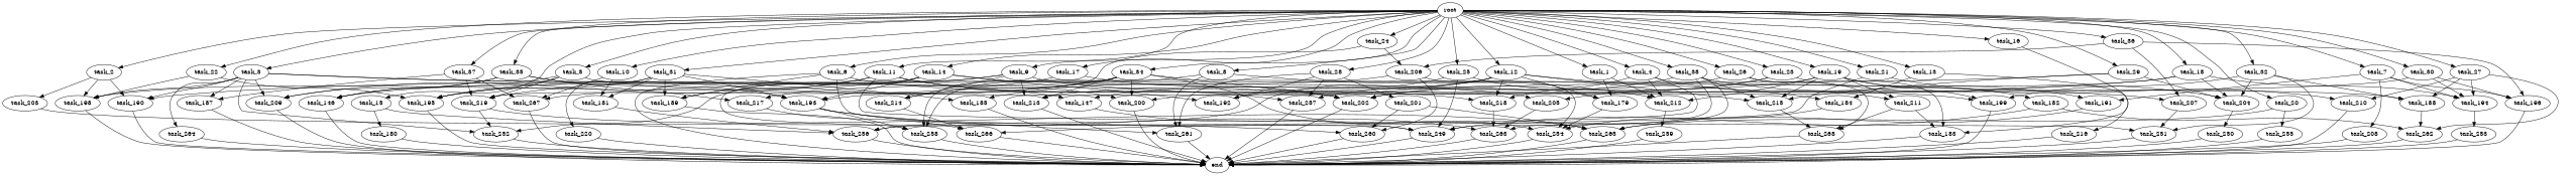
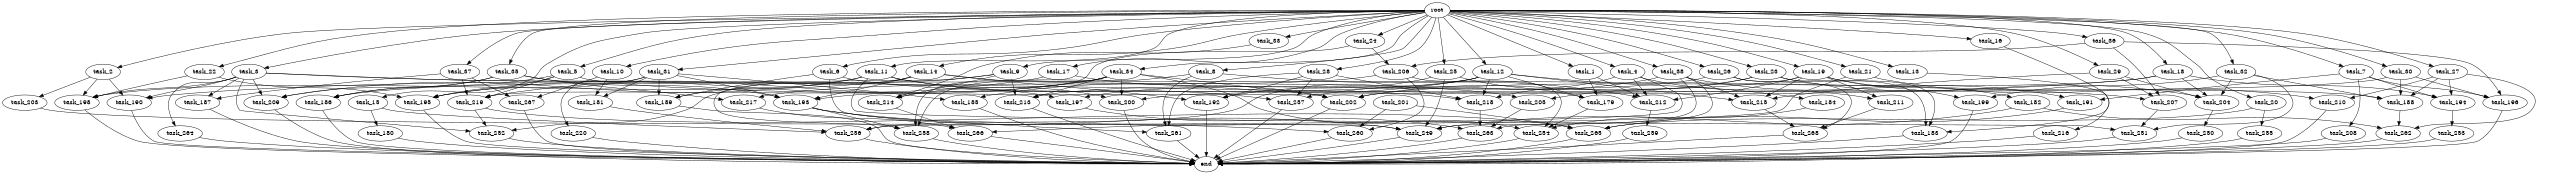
  digraph {
    root
    task_1
    task_2
    task_3
    task_4
    task_5
    task_6
    task_7
    task_8
    task_9
    task_10
    task_11
    task_12
    task_13
    task_14
    task_15
    task_16
    task_17
    task_18
    task_19
    task_20
    task_21
    task_22
    task_23
    task_24
    task_25
    task_26
    task_27
    task_28
    task_29
    task_30
    task_31
    task_32
+   task_33
    task_34
    task_35
    task_36
    task_37
    task_38
    task_179
    task_212
    task_190
    task_198
    task_203
    task_187
-   task_197 [label=task_147]
+   task_197
    task_207
    task_209
    task_252
    task_264
    task_211
    task_218
    task_256
-   task_186 [label=task_146]
+   task_186
    task_188
    task_195
    task_219
    task_189
    task_249
    task_191
    task_194
    task_196
    task_208
    task_258
    task_261
    task_199
    task_213
    task_214
    task_181
    task_267
    task_200
    task_251
    task_257
    task_184
    task_185
    task_193
    task_215
    task_216
    task_192
    task_205
    task_180
    task_183
    task_202
    task_204
    task_182
    task_255
    task_265
    task_210
    task_266
    task_206
    task_268
    task_262
    task_201
    task_220
    task_254
    task_217
    task_263
    task_259
    end
    task_260
    task_253
    task_250
    root -> task_1
    root -> task_2
    root -> task_3
    root -> task_4
    root -> task_5
    root -> task_6
    root -> task_7
    root -> task_8
    root -> task_9
    root -> task_10
    root -> task_11
    root -> task_12
    root -> task_13
    root -> task_14
    root -> task_15
    root -> task_16
    root -> task_17
    root -> task_18
    root -> task_19
    root -> task_20
    root -> task_21
    root -> task_22
    root -> task_23
    root -> task_24
    root -> task_25
    root -> task_26
    root -> task_27
    root -> task_28
    root -> task_29
    root -> task_30
    root -> task_31
    root -> task_32
+   root -> task_33
    root -> task_34
    root -> task_35
    root -> task_36
    root -> task_37
    root -> task_38
    task_1 -> task_179
    task_1 -> task_212
    task_2 -> task_190
    task_2 -> task_198
    task_2 -> task_203
    task_3 -> task_190
    task_3 -> task_198
    task_3 -> task_187
    task_3 -> task_197
    task_3 -> task_207
    task_3 -> task_209
    task_3 -> task_252
    task_3 -> task_264
    task_4 -> task_212
    task_4 -> task_211
    task_4 -> task_218
    task_4 -> task_256
    task_5 -> task_186
    task_5 -> task_188
    task_5 -> task_195
    task_5 -> task_219
    task_6 -> task_218
    task_6 -> task_189
    task_6 -> task_249
    task_7 -> task_191
    task_7 -> task_194
    task_7 -> task_196
    task_7 -> task_208
    task_8 -> task_212
    task_8 -> task_258
    task_8 -> task_261
    task_9 -> task_186
    task_9 -> task_258
-   task_9 -> task_199
    task_9 -> task_213
    task_9 -> task_214
    task_10 -> task_181
    task_10 -> task_267
    task_11 -> task_209
    task_11 -> task_189
    task_11 -> task_200
    task_11 -> task_251
    task_11 -> task_257
    task_12 -> task_179
    task_12 -> task_218
    task_12 -> task_256
    task_12 -> task_184
    task_12 -> task_185
    task_12 -> task_193
    task_12 -> task_215
-   task_13 -> task_184
    task_13 -> task_216
    task_14 -> task_198
    task_14 -> task_252
    task_14 -> task_193
    task_14 -> task_192
    task_14 -> task_205
    task_15 -> task_256
    task_15 -> task_180
    task_16 -> task_183
    task_17 -> task_195
    task_17 -> task_202
    task_18 -> task_190
    task_18 -> task_194
    task_18 -> task_202
    task_18 -> task_204
    task_19 -> task_212
    task_19 -> task_197
    task_19 -> task_211
    task_19 -> task_199
    task_19 -> task_215
    task_19 -> task_182
    task_20 -> task_255
    task_20 -> task_265
    task_21 -> task_210
    task_21 -> task_266
    task_22 -> task_198
    task_22 -> task_195
    task_23 -> task_205
-   task_211 -> task_183
+   task_23 -> task_183
    task_23 -> task_202
    task_23 -> task_204
    task_24 -> task_219
    task_24 -> task_206
    task_25 -> task_179
    task_25 -> task_249
    task_25 -> task_192
    task_26 -> task_213
    task_26 -> task_183
    task_26 -> task_268
    task_27 -> task_188
    task_27 -> task_194
    task_27 -> task_210
    task_27 -> task_262
    task_28 -> task_261
    task_28 -> task_257
    task_28 -> task_192
-   task_28 -> task_201
-   task_29 -> task_267
+   task_28 -> task_218
+   task_29 -> task_207
    task_29 -> task_215
    task_29 -> task_204
-   task_30 -> task_194
+   task_30 -> task_188
    task_30 -> task_196
    task_30 -> task_200
    task_31 -> task_195
    task_31 -> task_189
    task_31 -> task_181
    task_31 -> task_185
    task_31 -> task_193
    task_31 -> task_220
    task_32 -> task_188
    task_32 -> task_199
    task_32 -> task_251
    task_32 -> task_204
+   task_33 -> task_214
    task_34 -> task_219
    task_34 -> task_258
    task_34 -> task_213
    task_34 -> task_214
    task_34 -> task_200
    task_34 -> task_202
    task_34 -> task_254
    task_35 -> task_209
    task_35 -> task_186
    task_35 -> task_193
    task_35 -> task_217
    task_36 -> task_207
    task_36 -> task_196
    task_36 -> task_206
    task_37 -> task_187
    task_37 -> task_219
    task_37 -> task_267
    task_38 -> task_249
    task_38 -> task_191
    task_38 -> task_257
    task_38 -> task_215
    task_38 -> task_263
    task_179 -> task_254
    task_212 -> task_259
    task_190 -> end
    task_198 -> end
    task_203 -> task_260
    task_187 -> end
    task_197 -> task_263
    task_207 -> task_251
    task_209 -> end
    task_252 -> end
    task_264 -> end
    task_211 -> task_268
    task_218 -> task_263
    task_256 -> end
    task_186 -> end
    task_188 -> task_262
    task_195 -> end
    task_219 -> task_252
    task_219 -> task_265
    task_189 -> end
    task_249 -> end
    task_191 -> task_265
    task_194 -> task_253
    task_196 -> end
    task_208 -> end
    task_258 -> end
    task_261 -> end
    task_199 -> end
    task_213 -> end
    task_214 -> task_266
    task_181 -> task_256
    task_267 -> end
    task_200 -> end
    task_251 -> end
    task_257 -> end
    task_184 -> task_254
    task_185 -> end
    task_193 -> task_249
    task_193 -> task_258
    task_193 -> task_261
    task_215 -> task_268
    task_216 -> end
-   task_6 -> end
+   task_192 -> end
    task_205 -> task_263
    task_180 -> end
    task_183 -> end
    task_202 -> end
    task_204 -> task_250
    task_182 -> task_249
    task_182 -> task_262
    task_255 -> end
    task_265 -> end
    task_210 -> end
    task_266 -> end
    task_206 -> task_254
    task_206 -> task_217
    task_206 -> task_260
    task_268 -> end
    task_262 -> end
    task_201 -> task_265
    task_201 -> task_260
    task_220 -> end
    task_254 -> end
    task_217 -> task_266
    task_263 -> end
    task_259 -> end
    task_260 -> end
    task_253 -> end
    task_250 -> end
  }
